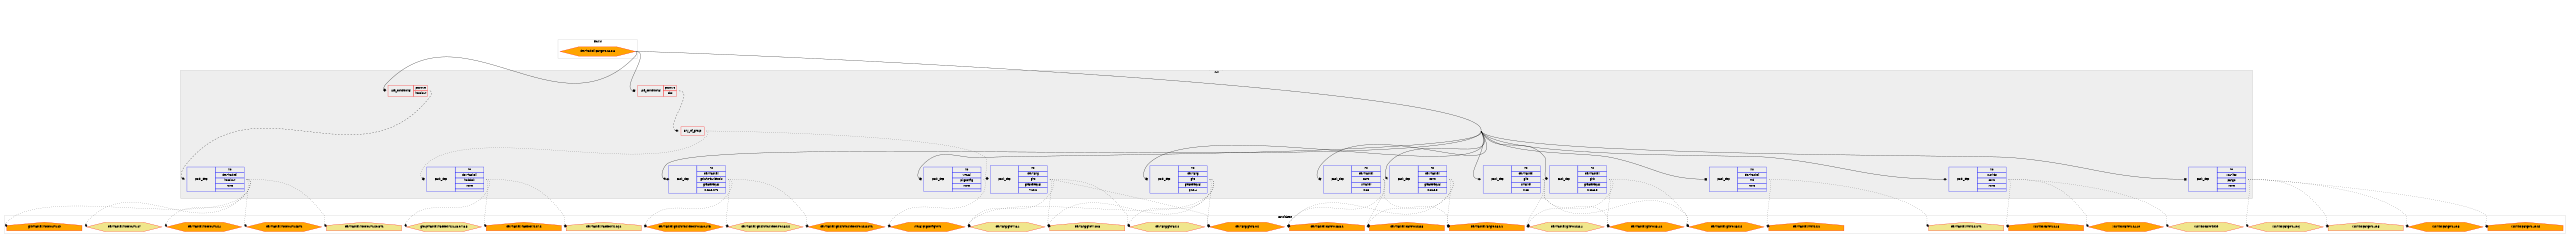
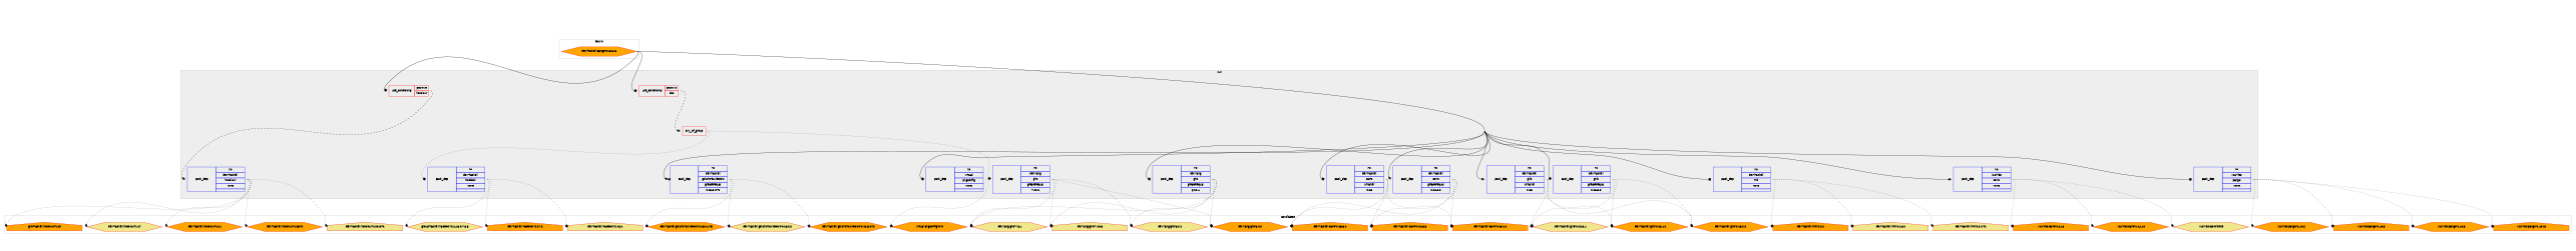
  digraph {
    compound=true
    concentrate=true
    fontname=Helvetica
    fontsize=10
    newrank=true
    rankdir=TB
    ranksep=1.5
    node [color=red fillcolor=orange fontname=Helvetica fontsize=10 shape=hexagon style=filled]
    edge [arrowhead=box headport=w style=dotted tailport=e weight=100]
    n1 [label="dev-haskell/pango-0.12.5.3" width=4]
    n2 [color=blue label=<<TABLE BORDER="0" CELLBORDER="1" CELLSPACING="0" CELLPADDING="4" WIDTH="220"><TR><TD ROWSPAN="6" CELLPADDING="30">pack_dep</TD></TR><TR><TD WIDTH="110">no</TD></TR><TR><TD>dev-haskell</TD></TR><TR><TD>haddock</TD></TR><TR><TD>none</TD></TR><TR><TD></TD></TR></TABLE>> shape=none fillcolor="" style=""]
    n3 [color=blue label=<<TABLE BORDER="0" CELLBORDER="1" CELLSPACING="0" CELLPADDING="4" WIDTH="220"><TR><TD ROWSPAN="6" CELLPADDING="30">pack_dep</TD></TR><TR><TD WIDTH="110">no</TD></TR><TR><TD>dev-lang</TD></TR><TR><TD>ghc</TD></TR><TR><TD>greaterequal</TD></TR><TR><TD>7.10.2</TD></TR></TABLE>> shape=none fillcolor="" style=""]
    n4 [label=<<TABLE BORDER="0" CELLBORDER="1" CELLSPACING="0" CELLPADDING="4"><TR><TD CELLPADDING="10">any_of_group</TD></TR></TABLE>> shape=none fillcolor="" style=""]
    n5 [label=<<TABLE BORDER="0" CELLBORDER="1" CELLSPACING="0" CELLPADDING="4"><TR><TD ROWSPAN="3" CELLPADDING="10">use_conditional</TD></TR><TR><TD>positive</TD></TR><TR><TD>doc</TD></TR></TABLE>> shape=none fillcolor="" style=""]
    n6 [color=blue label=<<TABLE BORDER="0" CELLBORDER="1" CELLSPACING="0" CELLPADDING="4" WIDTH="220"><TR><TD ROWSPAN="6" CELLPADDING="30">pack_dep</TD></TR><TR><TD WIDTH="110">no</TD></TR><TR><TD>dev-haskell</TD></TR><TR><TD>hscolour</TD></TR><TR><TD>none</TD></TR><TR><TD></TD></TR></TABLE>> shape=none fillcolor="" style=""]
    n7 [label=<<TABLE BORDER="0" CELLBORDER="1" CELLSPACING="0" CELLPADDING="4"><TR><TD ROWSPAN="3" CELLPADDING="10">use_conditional</TD></TR><TR><TD>positive</TD></TR><TR><TD>hscolour</TD></TR></TABLE>> shape=none fillcolor="" style=""]
    n8 [color=blue label=<<TABLE BORDER="0" CELLBORDER="1" CELLSPACING="0" CELLPADDING="4" WIDTH="220"><TR><TD ROWSPAN="6" CELLPADDING="30">pack_dep</TD></TR><TR><TD WIDTH="110">no</TD></TR><TR><TD>dev-haskell</TD></TR><TR><TD>gtk2hs-buildtools</TD></TR><TR><TD>greaterequal</TD></TR><TR><TD>0.12.5.1-r1</TD></TR></TABLE>> shape=none fillcolor="" style=""]
    n9 [color=blue label=<<TABLE BORDER="0" CELLBORDER="1" CELLSPACING="0" CELLPADDING="4" WIDTH="220"><TR><TD ROWSPAN="6" CELLPADDING="30">pack_dep</TD></TR><TR><TD WIDTH="110">no</TD></TR><TR><TD>virtual</TD></TR><TR><TD>pkgconfig</TD></TR><TR><TD>none</TD></TR><TR><TD></TD></TR></TABLE>> shape=none fillcolor="" style=""]
    n10 [color=blue label=<<TABLE BORDER="0" CELLBORDER="1" CELLSPACING="0" CELLPADDING="4" WIDTH="220"><TR><TD ROWSPAN="6" CELLPADDING="30">pack_dep</TD></TR><TR><TD WIDTH="110">no</TD></TR><TR><TD>dev-haskell</TD></TR><TR><TD>cairo</TD></TR><TR><TD>greaterequal</TD></TR><TR><TD>0.12.5.3</TD></TR></TABLE>> shape=none fillcolor="" style=""]
    n11 [color=blue label=<<TABLE BORDER="0" CELLBORDER="1" CELLSPACING="0" CELLPADDING="4" WIDTH="220"><TR><TD ROWSPAN="6" CELLPADDING="30">pack_dep</TD></TR><TR><TD WIDTH="110">no</TD></TR><TR><TD>dev-haskell</TD></TR><TR><TD>cairo</TD></TR><TR><TD>smaller</TD></TR><TR><TD>0.13</TD></TR></TABLE>> shape=none fillcolor="" style=""]
    n12 [color=blue label=<<TABLE BORDER="0" CELLBORDER="1" CELLSPACING="0" CELLPADDING="4" WIDTH="220"><TR><TD ROWSPAN="6" CELLPADDING="30">pack_dep</TD></TR><TR><TD WIDTH="110">no</TD></TR><TR><TD>dev-haskell</TD></TR><TR><TD>glib</TD></TR><TR><TD>greaterequal</TD></TR><TR><TD>0.12.5.3</TD></TR></TABLE>> shape=none fillcolor="" style=""]
    n13 [color=blue label=<<TABLE BORDER="0" CELLBORDER="1" CELLSPACING="0" CELLPADDING="4" WIDTH="220"><TR><TD ROWSPAN="6" CELLPADDING="30">pack_dep</TD></TR><TR><TD WIDTH="110">no</TD></TR><TR><TD>dev-haskell</TD></TR><TR><TD>glib</TD></TR><TR><TD>smaller</TD></TR><TR><TD>0.13</TD></TR></TABLE>> shape=none fillcolor="" style=""]
    n14 [color=blue label=<<TABLE BORDER="0" CELLBORDER="1" CELLSPACING="0" CELLPADDING="4" WIDTH="220"><TR><TD ROWSPAN="6" CELLPADDING="30">pack_dep</TD></TR><TR><TD WIDTH="110">no</TD></TR><TR><TD>dev-haskell</TD></TR><TR><TD>mtl</TD></TR><TR><TD>none</TD></TR><TR><TD></TD></TR></TABLE>> shape=none fillcolor="" style=""]
    n15 [color=blue label=<<TABLE BORDER="0" CELLBORDER="1" CELLSPACING="0" CELLPADDING="4" WIDTH="220"><TR><TD ROWSPAN="6" CELLPADDING="30">pack_dep</TD></TR><TR><TD WIDTH="110">no</TD></TR><TR><TD>dev-lang</TD></TR><TR><TD>ghc</TD></TR><TR><TD>greaterequal</TD></TR><TR><TD>6.10.4</TD></TR></TABLE>> shape=none fillcolor="" style=""]
    n16 [color=blue label=<<TABLE BORDER="0" CELLBORDER="1" CELLSPACING="0" CELLPADDING="4" WIDTH="220"><TR><TD ROWSPAN="6" CELLPADDING="30">pack_dep</TD></TR><TR><TD WIDTH="110">no</TD></TR><TR><TD>x11-libs</TD></TR><TR><TD>cairo</TD></TR><TR><TD>none</TD></TR><TR><TD></TD></TR></TABLE>> shape=none fillcolor="" style=""]
    n17 [color=blue label=<<TABLE BORDER="0" CELLBORDER="1" CELLSPACING="0" CELLPADDING="4" WIDTH="220"><TR><TD ROWSPAN="6" CELLPADDING="30">pack_dep</TD></TR><TR><TD WIDTH="110">no</TD></TR><TR><TD>x11-libs</TD></TR><TR><TD>pango</TD></TR><TR><TD>none</TD></TR><TR><TD></TD></TR></TABLE>> shape=none fillcolor="" style=""]
    n18 [fillcolor=khaki label="group-haskell/haddock-2.14.3.0.7.8.3" width=4]
    n19 [fillcolor=khaki label="dev-haskell/haddock-2.16.1" shape=house width=4]
    n20 [label="dev-haskell/haddock-2.17.2" shape=house width=4]
    n21 [fillcolor=khaki label="dev-lang/ghc-7.10.3" shape=house width=4]
    n22 [fillcolor=khaki label="dev-lang/ghc-7.8.4" width=4]
    n23 [label="dev-lang/ghc-8.0.2" width=4]
    n24 [fillcolor=khaki label="dev-lang/ghc-8.2.1" width=4]
    n25 [fillcolor=khaki label="dev-haskell/hscolour-1.17" width=4]
    n26 [label="glib-haskell/hscolour-1.19" shape=house width=4]
    n27 [fillcolor=khaki label="dev-haskell/hscolour-1.20.3-r1" shape=house width=4]
    n28 [label="dev-haskell/hscolour-1.23-r1" width=4]
    n29 [label="dev-haskell/hscolour-1.24" width=4]
    n30 [label="dev-haskell/gtk2hs-buildtools-0.12.5.1-r1" width=4]
    n31 [label="dev-haskell/gtk2hs-buildtools-0.13.0.4-r3" width=4]
    n32 [fillcolor=khaki label="dev-haskell/gtk2hs-buildtools-0.13.2.2" width=4]
    n33 [label="virtual/pkgconfig-0-r1" width=4]
    n34 [label="dev-haskell/cairo-0.12.5.3" shape=house width=4]
-   n35 [label="dev-haskell/lang-0.13.1.1" shape=house width=4]
+   n35 [label="dev-haskell/cairo-0.13.1.1" shape=house width=4]
    n36 [label="dev-haskell/cairo-0.13.3.1" shape=house width=4]
    n37 [fillcolor=khaki label="dev-haskell/glib-0.12.5.4" width=4]
    n38 [label="dev-haskell/glib-0.13.2.2" width=4]
    n39 [label="dev-haskell/glib-0.13.4.1" width=4]
+   n40 [fillcolor=khaki label="dev-haskell/mtl-2.1.3.1" shape=house width=4]
    n41 [label="dev-haskell/mtl-2.2.1" shape=house width=4]
    n42 [fillcolor=khaki label="dev-haskell/mtl-2.2.1-r1" shape=house width=4]
    n43 [label="x11-libs/cairo-1.14.40" width=4]
    n44 [label="x11-libs/cairo-1.14.8" shape=house width=4]
    n45 [fillcolor=khaki label="x11-libs/cairo-9999" width=4]
    n46 [label="x11-libs/pango-1.40.12" shape=house width=4]
    n47 [label="x11-libs/pango-1.40.3" width=4]
-   n48 [fillcolor=khaki label="x11-libs/pango-1.40.5" shape=house width=4]
-   n49 [fillcolor=khaki label="x11-libs/pango-1.40.6" width=4]
+   n48 [label="x11-libs/pango-1.40.5" shape=house width=4]
+   n49 [label="x11-libs/pango-1.40.6" width=4]
    subgraph cluster_1 {
      color=gray
      label=<<i>dependencies</i>>
      subgraph cluster_2 {
        color=gray
        fillcolor="#eeeeee"
        label=<<i>compile</i>>
        style=filled
        subgraph sub_3 {
          color=gray
          fillcolor="#eeeeee"
          label=<<i>compile</i>>
          style=filled
          n5
          subgraph sub_4 {
            color=gray
            fillcolor="#eeeeee"
            label=<<i>compile</i>>
            style=filled
            n4
            subgraph sub_5 {
              color=gray
              fillcolor="#eeeeee"
              label=<<i>compile</i>>
              style=filled
              n2
            }
            subgraph sub_6 {
              color=gray
              fillcolor="#eeeeee"
              label=<<i>compile</i>>
              style=filled
              n3
            }
          }
        }
        subgraph sub_7 {
          color=gray
          fillcolor="#eeeeee"
          label=<<i>compile</i>>
          style=filled
          n7
          subgraph sub_8 {
            color=gray
            fillcolor="#eeeeee"
            label=<<i>compile</i>>
            style=filled
            n6
          }
        }
        subgraph sub_9 {
          color=gray
          fillcolor="#eeeeee"
          label=<<i>compile</i>>
          style=filled
          n8
        }
        subgraph sub_10 {
          color=gray
          fillcolor="#eeeeee"
          label=<<i>compile</i>>
          style=filled
          n9
        }
      }
      subgraph cluster_11 {
        color=gray
        fillcolor="#eeeeee"
        label=<<i>compile and run</i>>
        style=filled
        subgraph sub_12 {
          color=gray
          fillcolor="#eeeeee"
          label=<<i>compile and run</i>>
          style=filled
          n10
        }
        subgraph sub_13 {
          color=gray
          fillcolor="#eeeeee"
          label=<<i>compile and run</i>>
          style=filled
          n11
        }
        subgraph sub_14 {
          color=gray
          fillcolor="#eeeeee"
          label=<<i>compile and run</i>>
          style=filled
          n12
        }
        subgraph sub_15 {
          color=gray
          fillcolor="#eeeeee"
          label=<<i>compile and run</i>>
          style=filled
          n13
        }
        subgraph sub_16 {
          color=gray
          fillcolor="#eeeeee"
          label=<<i>compile and run</i>>
          style=filled
          n14
        }
        subgraph sub_17 {
          color=gray
          fillcolor="#eeeeee"
          label=<<i>compile and run</i>>
          style=filled
          n15
        }
        subgraph sub_18 {
          color=gray
          fillcolor="#eeeeee"
          label=<<i>compile and run</i>>
          style=filled
          n16
        }
        subgraph sub_19 {
          color=gray
          fillcolor="#eeeeee"
          label=<<i>compile and run</i>>
          style=filled
          n17
        }
      }
      subgraph cluster_20 {
        color=gray
        fillcolor="#eeeeee"
        label=<<i>run</i>>
        style=filled
      }
    }
    subgraph cluster_21 {
      color=gray
      label=<<i>ebuild</i>>
      rank=same
      n1
    }
    subgraph cluster_22 {
      color=gray
      label=<<i>candidates</i>>
      rank=same
      subgraph sub_23 {
        color=black
        label=<<i>candidates</i>>
        nodesep=1
        rank=same
        n18
        n19
        n20
      }
      subgraph sub_24 {
        color=black
        label=<<i>candidates</i>>
        nodesep=1
        rank=same
        n21
        n22
        n23
        n24
      }
      subgraph sub_25 {
        color=black
        label=<<i>candidates</i>>
        nodesep=1
        rank=same
        n25
        n26
        n27
        n28
        n29
      }
      subgraph sub_26 {
        color=black
        label=<<i>candidates</i>>
        nodesep=1
        rank=same
        n30
        n31
        n32
      }
      subgraph sub_27 {
        color=black
        label=<<i>candidates</i>>
        nodesep=1
        rank=same
        n33
      }
      subgraph sub_28 {
        color=black
        label=<<i>candidates</i>>
        nodesep=1
        rank=same
        n34
        n35
        n36
      }
      subgraph sub_29 {
        color=black
        label=<<i>candidates</i>>
        nodesep=1
        rank=same
        n34
        n35
        n36
      }
      subgraph sub_30 {
        color=black
        label=<<i>candidates</i>>
        nodesep=1
        rank=same
        n37
        n38
        n39
      }
      subgraph sub_31 {
        color=black
        label=<<i>candidates</i>>
        nodesep=1
        rank=same
        n37
        n38
        n39
      }
      subgraph sub_32 {
        color=black
        label=<<i>candidates</i>>
        nodesep=1
        rank=same
+       n40
        n41
        n42
      }
      subgraph sub_33 {
        color=black
        label=<<i>candidates</i>>
        nodesep=1
        rank=same
        n21
        n22
        n23
        n24
      }
      subgraph sub_34 {
        color=black
        label=<<i>candidates</i>>
        nodesep=1
        rank=same
        n43
        n44
        n45
      }
      subgraph sub_35 {
        color=black
        label=<<i>candidates</i>>
        nodesep=1
        rank=same
        n46
        n47
        n48
        n49
      }
    }
    n1 -> n5 [style=solid weight=20]
    n1 -> n7 [style=solid weight=20]
    n1 -> n8 [arrowhead=diamond style=solid weight=20]
    n1 -> n9 [style=solid weight=20]
    n1 -> n10 [arrowhead=diamond style=solid weight=20]
    n1 -> n11 [style=solid weight=20]
    n1 -> n12 [style=solid weight=20]
    n1 -> n13 [arrowhead=diamond style=solid weight=20]
    n1 -> n14 [style=solid weight=20]
    n1 -> n15 [style=solid weight=20]
    n1 -> n16 [arrowhead=diamond style=solid weight=20]
    n1 -> n17 [style=solid weight=20]
    n2 -> n18 [arrowhead=diamond]
    n2 -> n19
    n2 -> n20 [arrowhead=diamond]
    n3 -> n21 [arrowhead=diamond]
    n3 -> n22
    n3 -> n23
    n3 -> n24 [arrowhead=diamond]
    n4 -> n2 [weight=20]
    n4 -> n3 [weight=20]
    n5 -> n4 [arrowhead=diamond style=dashed weight=20]
    n6 -> n25 [arrowhead=diamond]
    n6 -> n26 [arrowhead=diamond]
    n6 -> n27 [arrowhead=diamond]
    n6 -> n28 [arrowhead=diamond]
    n6 -> n29 [arrowhead=diamond]
    n7 -> n6 [arrowhead=diamond style=dashed weight=20]
    n8 -> n30
    n8 -> n31
    n8 -> n32
    n9 -> n33
    n10 -> n34 [arrowhead=diamond]
    n10 -> n35
    n10 -> n36
    n11 -> n34
    n11 -> n35
    n11 -> n36
    n12 -> n37 [arrowhead=diamond]
    n12 -> n38 [arrowhead=diamond]
    n12 -> n39
    n13 -> n37
    n13 -> n38 [arrowhead=diamond]
    n13 -> n39 [arrowhead=diamond]
+   n14 -> n40
    n14 -> n41
    n14 -> n42 [arrowhead=diamond]
    n15 -> n21
    n15 -> n22 [arrowhead=diamond]
    n15 -> n23 [arrowhead=diamond]
    n15 -> n24 [arrowhead=diamond]
    n16 -> n43 [arrowhead=diamond]
    n16 -> n44
    n16 -> n45 [arrowhead=diamond]
    n17 -> n46
    n17 -> n47
    n17 -> n48
    n17 -> n49 [arrowhead=diamond]
  }
